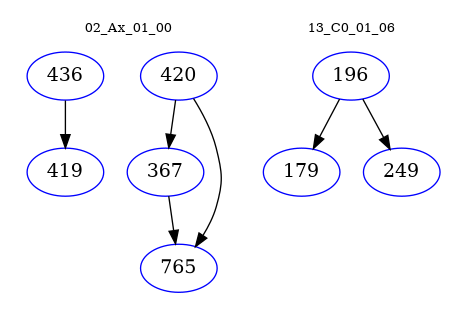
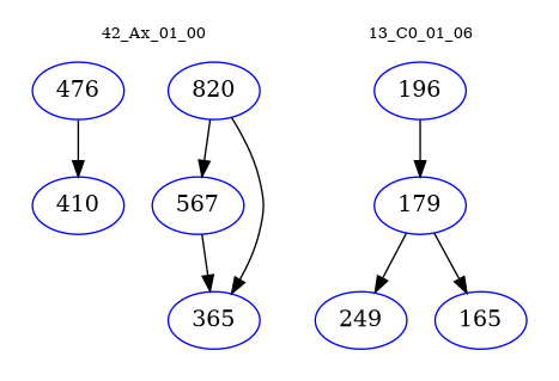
  digraph {
    node [color=blue]
    edge [color=black]
-   n1 [label=420]
-   n2 [label=367]
-   n3 [label=436]
-   n4 [label=765]
-   n5 [label=419]
+   n1 [label=820]
+   n2 [label=567]
+   n3 [label=476]
+   n4 [label=365]
+   n5 [label=410]
    n6 [label=196]
    n7 [label=179]
    n8 [label=249]
+   n9 [label=165]
    subgraph cluster_1 {
      color=white
      fontsize=10
-     label="02_Ax_01_00"
+     label="42_Ax_01_00"
      n1
      n2
      n3
      n4
      n5
    }
    subgraph cluster_2 {
      color=white
      fontsize=10
      label="13_C0_01_06"
      n6
      n7
      n8
+     n9
    }
    n1 -> n2
    n1 -> n4
    n2 -> n4
    n3 -> n5
    n6 -> n7
-   n6 -> n8
+   n7 -> n8
+   n7 -> n9
  }
